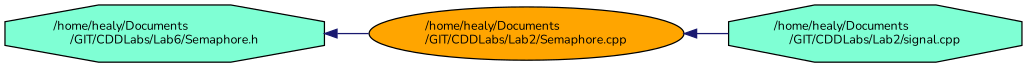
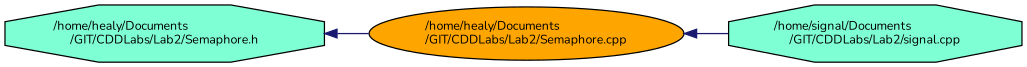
  digraph {
    fontname=Nunito
    rankdir=LR
    node [color=black fillcolor=aquamarine fontname=Nunito fontsize=10 shape=octagon style=filled]
    edge [color=midnightblue dir=back fontname=Nunito fontsize=10 labelfontname=Helvetica labelfontsize=10 style=solid]
-   n1 [fontcolor=black height=0.2 label="/home/healy/Documents\l/GIT/CDDLabs/Lab6/Semaphore.h" width=0.4]
+   n1 [fontcolor=black height=0.2 label="/home/healy/Documents\l/GIT/CDDLabs/Lab2/Semaphore.h" width=0.4]
    n2 [fillcolor=orange height=0.2 label="/home/healy/Documents\l/GIT/CDDLabs/Lab2/Semaphore.cpp" shape=ellipse width=0.4]
-   n3 [height=0.2 label="/home/healy/Documents\l/GIT/CDDLabs/Lab2/signal.cpp" width=0.4]
+   n3 [height=0.2 label="/home/signal/Documents\l/GIT/CDDLabs/Lab2/signal.cpp" width=0.4]
    n1 -> n2
    n2 -> n3
  }
